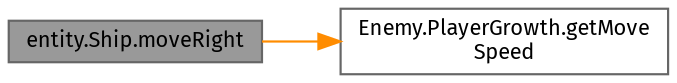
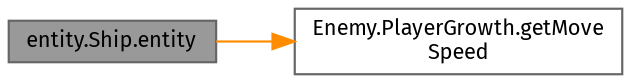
  digraph {
    rankdir=LR
    fontname="Fira Sans"
    node [fontname="Fira Sans" fontsize=10 shape=box style=filled]
-   n1 [color=gray40 fillcolor=grey60 fontcolor=black height=0.2 label="entity.Ship.moveRight" width=0.4]
+   n1 [color=gray40 fillcolor=grey60 fontcolor=black height=0.2 label="entity.Ship.entity" width=0.4]
    n2 [color=grey40 fillcolor=white height=0.2 label="Enemy.PlayerGrowth.getMove\lSpeed" width=0.4]
    n1 -> n2 [color=darkorange fontname="Fira Sans" fontsize=10 labelfontname=Helvetica labelfontsize=10 style=solid]
  }
